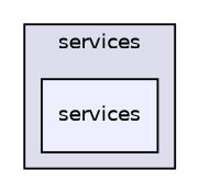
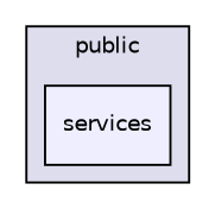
  digraph {
    compound=true
    fontname="DejaVu Sans"
    n1 [fillcolor="#eeeeff" fontname="DejaVu Sans" fontsize=10 label=services pencolor=black shape=box style=filled]
    subgraph cluster_1 {
      bgcolor="#ddddee"
      fontsize=10
-     label=services
+     label=public
      pencolor=black
      n1
    }
  }
